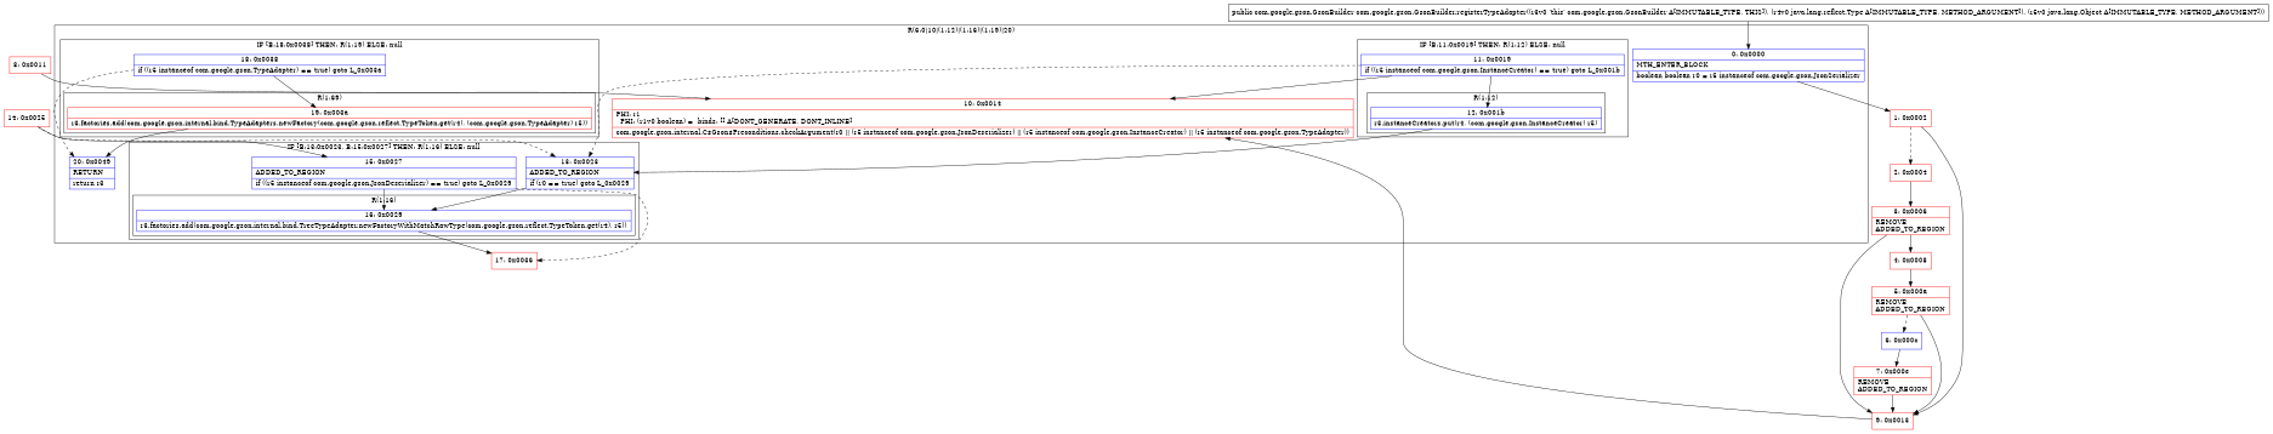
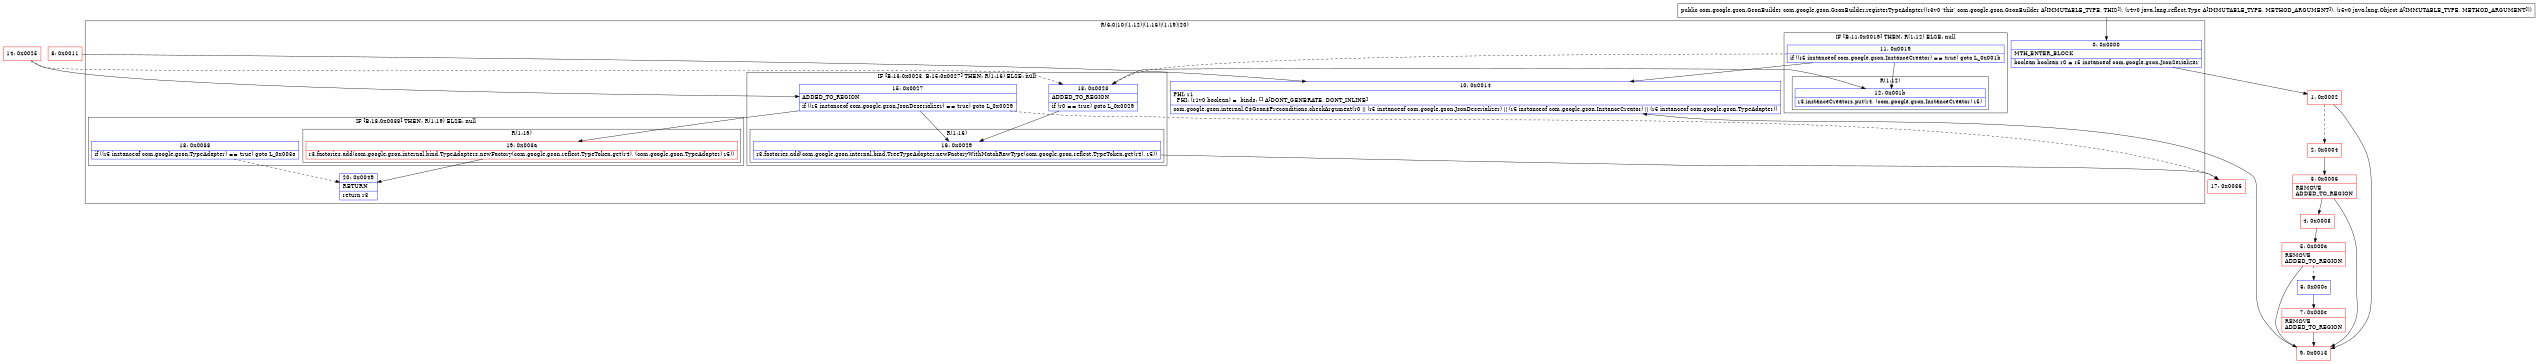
  digraph {
    node [color=red shape=record]
    n1 [color=blue label="{12\:\ 0x001b|r3.instanceCreators.put(r4, (com.google.gson.InstanceCreator) r5)\l}"]
    n2 [color=blue label="{11\:\ 0x0019|if ((r5 instanceof com.google.gson.InstanceCreator) == true) goto L_0x001b\l}"]
    n3 [color=blue label="{16\:\ 0x0029|r3.factories.add(com.google.gson.internal.bind.TreeTypeAdapter.newFactoryWithMatchRawType(com.google.gson.reflect.TypeToken.get(r4), r5))\l}"]
    n4 [color=blue label="{13\:\ 0x0023|ADDED_TO_REGION\l|if (r0 == true) goto L_0x0029\l}"]
    n5 [color=blue label="{15\:\ 0x0027|ADDED_TO_REGION\l|if ((r5 instanceof com.google.gson.JsonDeserializer) == true) goto L_0x0029\l}"]
    n6 [label="{19\:\ 0x003a|r3.factories.add(com.google.gson.internal.bind.TypeAdapters.newFactory(com.google.gson.reflect.TypeToken.get(r4), (com.google.gson.TypeAdapter) r5))\l}"]
    n7 [color=blue label="{18\:\ 0x0038|if ((r5 instanceof com.google.gson.TypeAdapter) == true) goto L_0x003a\l}"]
    n8 [color=blue label="{0\:\ 0x0000|MTH_ENTER_BLOCK\l|boolean boolean r0 = r5 instanceof com.google.gson.JsonSerializer\l}"]
-   n9 [label="{10\:\ 0x0014|PHI: r1 \l  PHI: (r1v0 boolean) =  binds: [] A[DONT_GENERATE, DONT_INLINE]\l|com.google.gson.internal.C$Gson$Preconditions.checkArgument(r0 \|\| (r5 instanceof com.google.gson.JsonDeserializer) \|\| (r5 instanceof com.google.gson.InstanceCreator) \|\| (r5 instanceof com.google.gson.TypeAdapter))\l}"]
+   n9 [color=blue label="{10\:\ 0x0014|PHI: r1 \l  PHI: (r1v0 boolean) =  binds: [] A[DONT_GENERATE, DONT_INLINE]\l|com.google.gson.internal.C$Gson$Preconditions.checkArgument(r0 \|\| (r5 instanceof com.google.gson.JsonDeserializer) \|\| (r5 instanceof com.google.gson.InstanceCreator) \|\| (r5 instanceof com.google.gson.TypeAdapter))\l}"]
    n10 [color=blue label="{20\:\ 0x0049|RETURN\l|return r3\l}"]
    n11 [label="{17\:\ 0x0036}"]
    n12 [label="{1\:\ 0x0002}"]
    n13 [label="{2\:\ 0x0004}"]
    n14 [label="{9\:\ 0x0013}"]
    n15 [label="{14\:\ 0x0025}"]
    n16 [label="{3\:\ 0x0006|REMOVE\lADDED_TO_REGION\l}"]
    n17 [label="{4\:\ 0x0008}"]
    n18 [label="{5\:\ 0x000a|REMOVE\lADDED_TO_REGION\l}"]
    n19 [color=blue label="{6\:\ 0x000c}"]
    n20 [label="{7\:\ 0x000e|REMOVE\lADDED_TO_REGION\l}"]
    n21 [label="{8\:\ 0x0011}"]
    n22 [label="{public com.google.gson.GsonBuilder com.google.gson.GsonBuilder.registerTypeAdapter((r3v0 'this' com.google.gson.GsonBuilder A[IMMUTABLE_TYPE, THIS]), (r4v0 java.lang.reflect.Type A[IMMUTABLE_TYPE, METHOD_ARGUMENT]), (r5v0 java.lang.Object A[IMMUTABLE_TYPE, METHOD_ARGUMENT])) }" color=""]
    subgraph cluster_1 {
      label="R(6:0|10|(1:12)|(1:16)|(1:19)|20)"
      n8
      n9
      n10
      subgraph cluster_2 {
        label="IF [B:11:0x0019] THEN: R(1:12) ELSE: null"
        n2
        subgraph cluster_3 {
          label="R(1:12)"
          n1
        }
      }
      subgraph cluster_4 {
        label="IF [B:13:0x0023, B:15:0x0027] THEN: R(1:16) ELSE: null"
        n4
        n5
        subgraph cluster_5 {
          label="R(1:16)"
          n3
        }
      }
      subgraph cluster_6 {
        label="IF [B:18:0x0038] THEN: R(1:19) ELSE: null"
        n7
        subgraph cluster_7 {
-         label="R(1:69)"
+         label="R(1:19)"
          n6
        }
      }
    }
-   n1 -> n4
+   n4 -> n1
    n2 -> n1
    n2 -> n4 [style=dashed]
    n2 -> n9
    n3 -> n11
    n4 -> n3
    n5 -> n3
    n5 -> n11 [style=dashed]
    n6 -> n10
-   n7 -> n6
+   n5 -> n6
    n7 -> n10 [style=dashed]
    n8 -> n12
    n12 -> n13 [style=dashed]
    n12 -> n14
    n13 -> n16
    n14 -> n9
    n15 -> n4 [style=dashed]
    n15 -> n5
    n16 -> n14
    n16 -> n17
    n17 -> n18
    n18 -> n14
    n18 -> n19 [style=dashed]
    n19 -> n20
    n20 -> n14
    n21 -> n9
    n22 -> n8
  }
